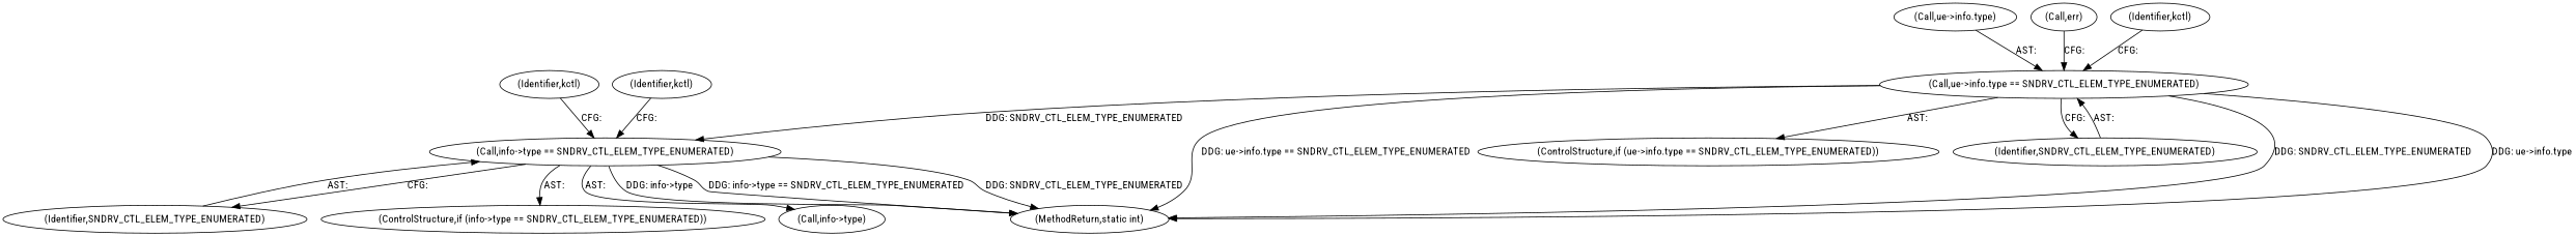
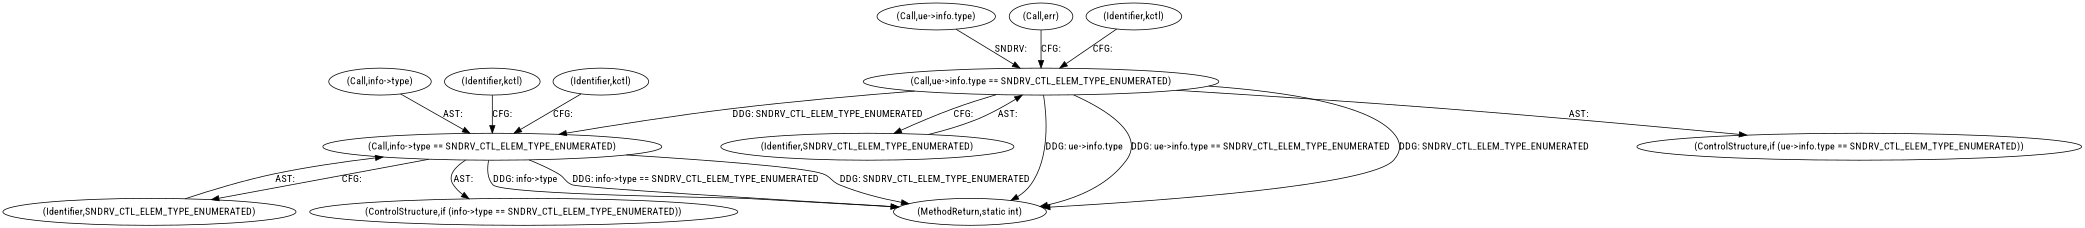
  digraph {
    fontname="Roboto Condensed"
    node [fontname="Roboto Condensed"]
    edge [fontname="Roboto Condensed"]
    n1 [label="(Call,info->type == SNDRV_CTL_ELEM_TYPE_ENUMERATED)"]
    n2 [label="(MethodReturn,static int)"]
    n3 [label="(Identifier,SNDRV_CTL_ELEM_TYPE_ENUMERATED)"]
    n4 [label="(ControlStructure,if (info->type == SNDRV_CTL_ELEM_TYPE_ENUMERATED))"]
    n5 [label="(Call,ue->info.type == SNDRV_CTL_ELEM_TYPE_ENUMERATED)"]
    n6 [label="(ControlStructure,if (ue->info.type == SNDRV_CTL_ELEM_TYPE_ENUMERATED))"]
    n7 [label="(Identifier,SNDRV_CTL_ELEM_TYPE_ENUMERATED)"]
    n8 [label="(Call,ue->info.type)"]
    n9 [label="(Call,err)"]
    n10 [label="(Identifier,kctl)"]
    n11 [label="(Identifier,kctl)"]
    n12 [label="(Identifier,kctl)"]
    n13 [label="(Call,info->type)"]
    n1 -> n2 [label="DDG: SNDRV_CTL_ELEM_TYPE_ENUMERATED"]
    n1 -> n2 [label="DDG: info->type"]
    n1 -> n2 [label="DDG: info->type == SNDRV_CTL_ELEM_TYPE_ENUMERATED"]
    n1 -> n3 [label="CFG: "]
    n1 -> n4 [label="AST: "]
    n3 -> n1 [label="AST: "]
    n5 -> n1 [label="DDG: SNDRV_CTL_ELEM_TYPE_ENUMERATED"]
    n5 -> n2 [label="DDG: ue->info.type"]
    n5 -> n2 [label="DDG: ue->info.type == SNDRV_CTL_ELEM_TYPE_ENUMERATED"]
    n5 -> n2 [label="DDG: SNDRV_CTL_ELEM_TYPE_ENUMERATED"]
    n5 -> n6 [label="AST: "]
    n5 -> n7 [label="CFG: "]
    n7 -> n5 [label="AST: "]
-   n8 -> n5 [label="AST: "]
+   n8 -> n5 [label="SNDRV: "]
    n9 -> n5 [label="CFG: "]
    n10 -> n5 [label="CFG: "]
    n11 -> n1 [label="CFG: "]
    n12 -> n1 [label="CFG: "]
-   n1 -> n13 [label="AST: "]
+   n13 -> n1 [label="AST: "]
  }
